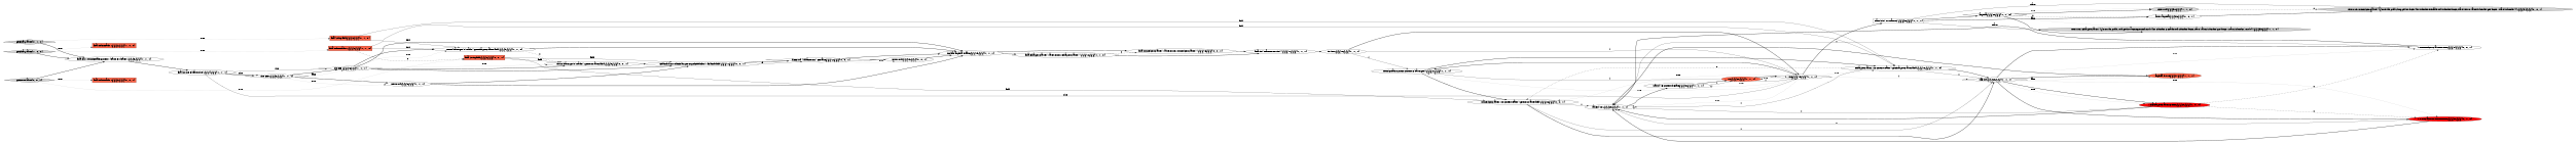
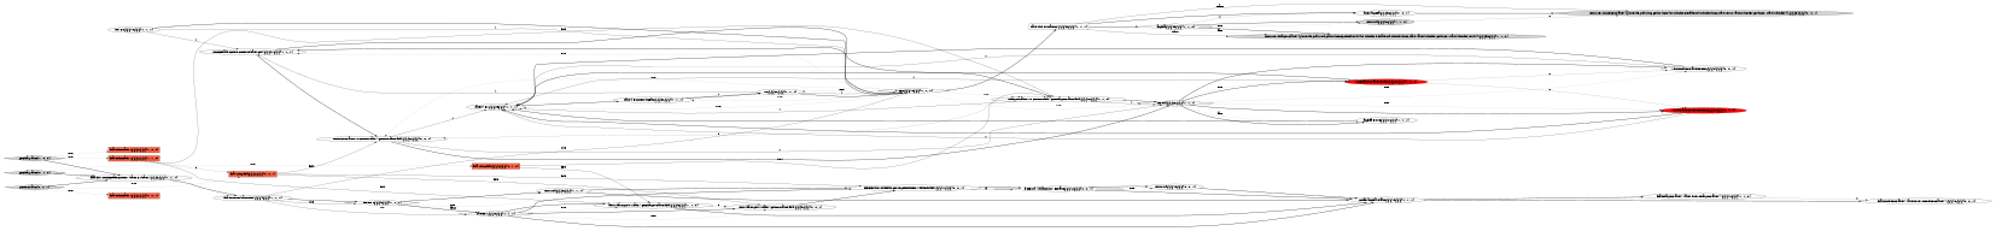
  digraph {
    rankdir=LR
    node [fillcolor=white shape=ellipse style=filled]
    edge [style=bold]
    n1 [label="AtomicReaderContext context = leaves.get(i)@@@21@@@['1', '1', '1']"]
    n2 [label="NumericDocValues v = context.reader().getNormValues(field)@@@22@@@['0', '0', '1']"]
    n3 [label="BinaryDocValues v = context.reader().getBinaryDocValues(field)@@@18@@@['1', '1', '0']"]
    n4 [label="values(i( = v@@@29@@@['1', '1', '1']"]
    n5 [label="v == null@@@23@@@['1', '1', '1']" shape=diamond]
    n6 [label="size == 1@@@8@@@['1', '1', '1']" shape=diamond]
    n7 [label="boolean anyReal = false@@@15@@@['1', '1', '1']"]
    n8 [label="FieldInfo fi = MultiFields.getMergedFieldInfos(r).fieldInfo(field)@@@11@@@['0', '0', '1']"]
    n9 [label="return leaves.get(0).reader().getNormValues(field)@@@9@@@['0', '0', '1']"]
    n10 [label="return leaves.get(0).reader().getBinaryDocValues(field)@@@9@@@['1', '1', '0']"]
    n11 [label="final BinaryDocValues(( values = new BinaryDocValues((((@@@12@@@['1', '1', '0']"]
    n12 [label="final NumericDocValues(( values = new NumericDocValues((((@@@16@@@['0', '0', '1']"]
    n13 [label="fi == null || fi.hasNorms() == false@@@12@@@['0', '0', '1']" shape=diamond]
-   n14 [label="final int(( starts = new int((((@@@17@@@['1', '1', '1']"]
    n15 [fillcolor=red label="v = BinaryDocValues.EMPTY@@@20@@@['1', '0', '0']"]
    n16 [label="v = NumericDocValues.EMPTY@@@24@@@['0', '0', '1']"]
    n17 [fillcolor=red label="v = DocValues.EMPTY_BINARY@@@20@@@['0', '1', '0']"]
    n18 [label="starts(i( = context.docBase@@@30@@@['1', '1', '1']"]
    n19 [label="final List<AtomicReaderContext> leaves = r.leaves()@@@3@@@['1', '1', '1']"]
    n20 [label="final int size = leaves.size()@@@4@@@['1', '1', '1']"]
    n21 [label="i < size@@@19@@@['1', '1', '1']" shape=diamond]
    n22 [label="size == 0@@@5@@@['1', '1', '1']" shape=diamond]
    n23 [fillcolor=tomato label="final IndexReader r@@@2@@@['0', '0', '1']" shape=box]
    n24 [label="return null@@@13@@@['0', '0', '1']"]
-   n25 [fillcolor=tomato label="anyReal = true@@@27@@@['1', '1', '1']"]
+   n25 [label="anyReal = true@@@27@@@['1', '1', '1']"]
    n26 [label="int i = 0@@@18@@@['1', '1', '1']"]
    n27 [label="return null@@@6@@@['1', '1', '1']"]
    n28 [fillcolor=lightgray label="return new NumericDocValues(){@Override public long get(int docID){int subIndex = ReaderUtil.subIndex(docID,starts)return values(subIndex(.get(docID - starts(subIndex()}}@@@34@@@['0', '0', '1']"]
    n29 [fillcolor=lightgray label="return new BinaryDocValues(){@Override public void get(int docID,BytesRef result){int subIndex = ReaderUtil.subIndex(docID,starts)values(subIndex(.get(docID - starts(subIndex(,result)}}@@@33@@@['1', '1', '0']"]
    n30 [fillcolor=tomato label="final IndexReader r@@@2@@@['1', '1', '0']" shape=box]
    n31 [fillcolor=tomato label="final String field@@@2@@@['0', '0', '1']" shape=box]
    n32 [fillcolor=lightgray label="getBinaryValues['0', '1', '0']" shape=diamond]
    n33 [fillcolor=tomato label="final String field@@@2@@@['0', '1', '0']" shape=box]
    n34 [fillcolor=tomato label="final IndexReader r@@@2@@@['1', '0', '0']" shape=box]
    n35 [label="assert anyReal@@@33@@@['0', '0', '1']"]
-   n36 [fillcolor=tomato label="i++@@@20@@@['1', '1', '1']"]
+   n36 [label="i++@@@20@@@['1', '1', '1']"]
    n37 [label="starts(size( = r.maxDoc()@@@32@@@['1', '1', '1']" shape=box]
    n38 [fillcolor=lightgray label="return null@@@30@@@['1', '1', '0']"]
    n39 [fillcolor=lightgray label="getBinaryValues['1', '0', '0']" shape=diamond]
    n40 [label="!anyReal@@@29@@@['1', '1', '0']" shape=diamond]
    n41 [fillcolor=lightgray label="getNormValues['0', '0', '1']" shape=diamond]
    n1 -> n2
    n1 -> n3
    n2 -> n4 [label=v style=solid]
    n2 -> n5
    n2 -> n5 [label=v style=solid]
    n3 -> n2 [label=0 style=dashed]
    n3 -> n4 [label=v style=solid]
    n3 -> n5
    n3 -> n5 [label=v style=solid]
    n4 -> n18
    n5 -> n15
    n5 -> n15 [label=true style=dotted]
    n5 -> n16
    n5 -> n16 [label=true style=dotted]
    n5 -> n17 [label=true style=dotted]
    n5 -> n17
    n5 -> n25
    n5 -> n25 [label=false style=dotted]
    n6 -> n7
    n6 -> n8
    n6 -> n9 [label=true style=dotted]
    n6 -> n9
    n6 -> n10
    n6 -> n10 [label=true style=dotted]
    n7 -> n11
    n7 -> n12
    n8 -> n13 [label=fi style=solid]
    n8 -> n13
    n9 -> n8
    n10 -> n7
    n10 -> n9 [label=0 style=dashed]
    n11 -> n12 [label=0 style=dashed]
-   n11 -> n14
-   n12 -> n14
    n13 -> n7
    n13 -> n24
    n13 -> n24 [label=true style=dotted]
-   n14 -> n26
    n15 -> n4 [label=v style=solid]
    n15 -> n4
    n15 -> n16 [label=0 style=dashed]
    n15 -> n17 [label=0 style=dashed]
    n16 -> n4
    n16 -> n4 [label=v style=solid]
    n17 -> n4
    n17 -> n4 [label=v style=solid]
    n18 -> n36 [label=i style=solid]
    n18 -> n36
    n19 -> n20
    n20 -> n6 [label=size style=solid]
    n20 -> n21 [label=size style=solid]
    n20 -> n22
    n20 -> n22 [label=size style=solid]
    n21 -> n1
    n21 -> n1 [label=true style=dotted]
    n21 -> n2 [label=true style=dotted]
    n21 -> n3 [label=true style=dotted]
    n21 -> n4 [label=true style=dotted]
-   n21 -> n5 [label=i style=dotted]
+   n21 -> n5 [label=true style=dotted]
    n21 -> n18 [label=true style=dotted]
    n21 -> n36 [label=true style=dotted]
    n21 -> n37
    n22 -> n6 [label=false style=dotted]
    n22 -> n6
    n22 -> n27
    n22 -> n27 [label=true style=dotted]
    n24 -> n7
    n25 -> n4
    n26 -> n1 [label=i style=solid]
    n26 -> n21
    n26 -> n21 [label=i style=solid]
    n27 -> n7
    n27 -> n8
    n30 -> n3 [label=field style=solid]
    n30 -> n10 [label=field style=solid]
    n30 -> n31 [label=0 style=dashed]
    n31 -> n2 [label=field style=solid]
    n31 -> n8 [label=field style=solid]
    n31 -> n9 [label=field style=solid]
    n32 -> n19
    n32 -> n33 [label=true style=dotted]
    n33 -> n3 [label=field style=solid]
    n33 -> n10 [label=field style=solid]
    n35 -> n28
    n36 -> n1 [label=i style=solid]
    n36 -> n21
    n36 -> n21 [label=i style=solid]
    n37 -> n28 [label=starts style=solid]
    n37 -> n29 [label=starts style=solid]
    n37 -> n35
    n37 -> n40
    n38 -> n28 [label=0 style=dashed]
    n39 -> n19
    n39 -> n30 [label=true style=dotted]
    n39 -> n34 [label=true style=dotted]
    n40 -> n29
    n40 -> n29 [label=false style=dotted]
    n40 -> n35 [label=0 style=dashed]
    n40 -> n38
    n40 -> n38 [label=true style=dotted]
    n41 -> n19
    n41 -> n23 [label=true style=dotted]
    n41 -> n31 [label=true style=dotted]
  }
